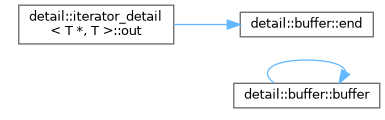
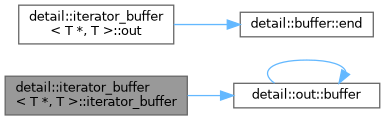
  digraph {
    rankdir=LR
    node [color=grey40 fillcolor=white fontname=Helvetica fontsize=10 shape=box style=filled]
    edge [color=steelblue1 fontname=Helvetica fontsize=10 labelfontname=Helvetica labelfontsize=10 style=solid]
-   n2 [height=0.2 label="detail::buffer::buffer" width=0.4]
-   n3 [height=0.2 label="detail::iterator_detail\l\< T *, T \>::out" width=0.4]
+   n1 [color=gray40 fillcolor=grey60 fontcolor=black height=0.2 label="detail::iterator_buffer\l\< T *, T \>::iterator_buffer" width=0.4]
+   n2 [height=0.2 label="detail::out::buffer" width=0.4]
+   n3 [height=0.2 label="detail::iterator_buffer\l\< T *, T \>::out" width=0.4]
    n4 [height=0.2 label="detail::buffer::end" width=0.4]
+   n1 -> n2
    n2 -> n2
    n3 -> n4
  }
